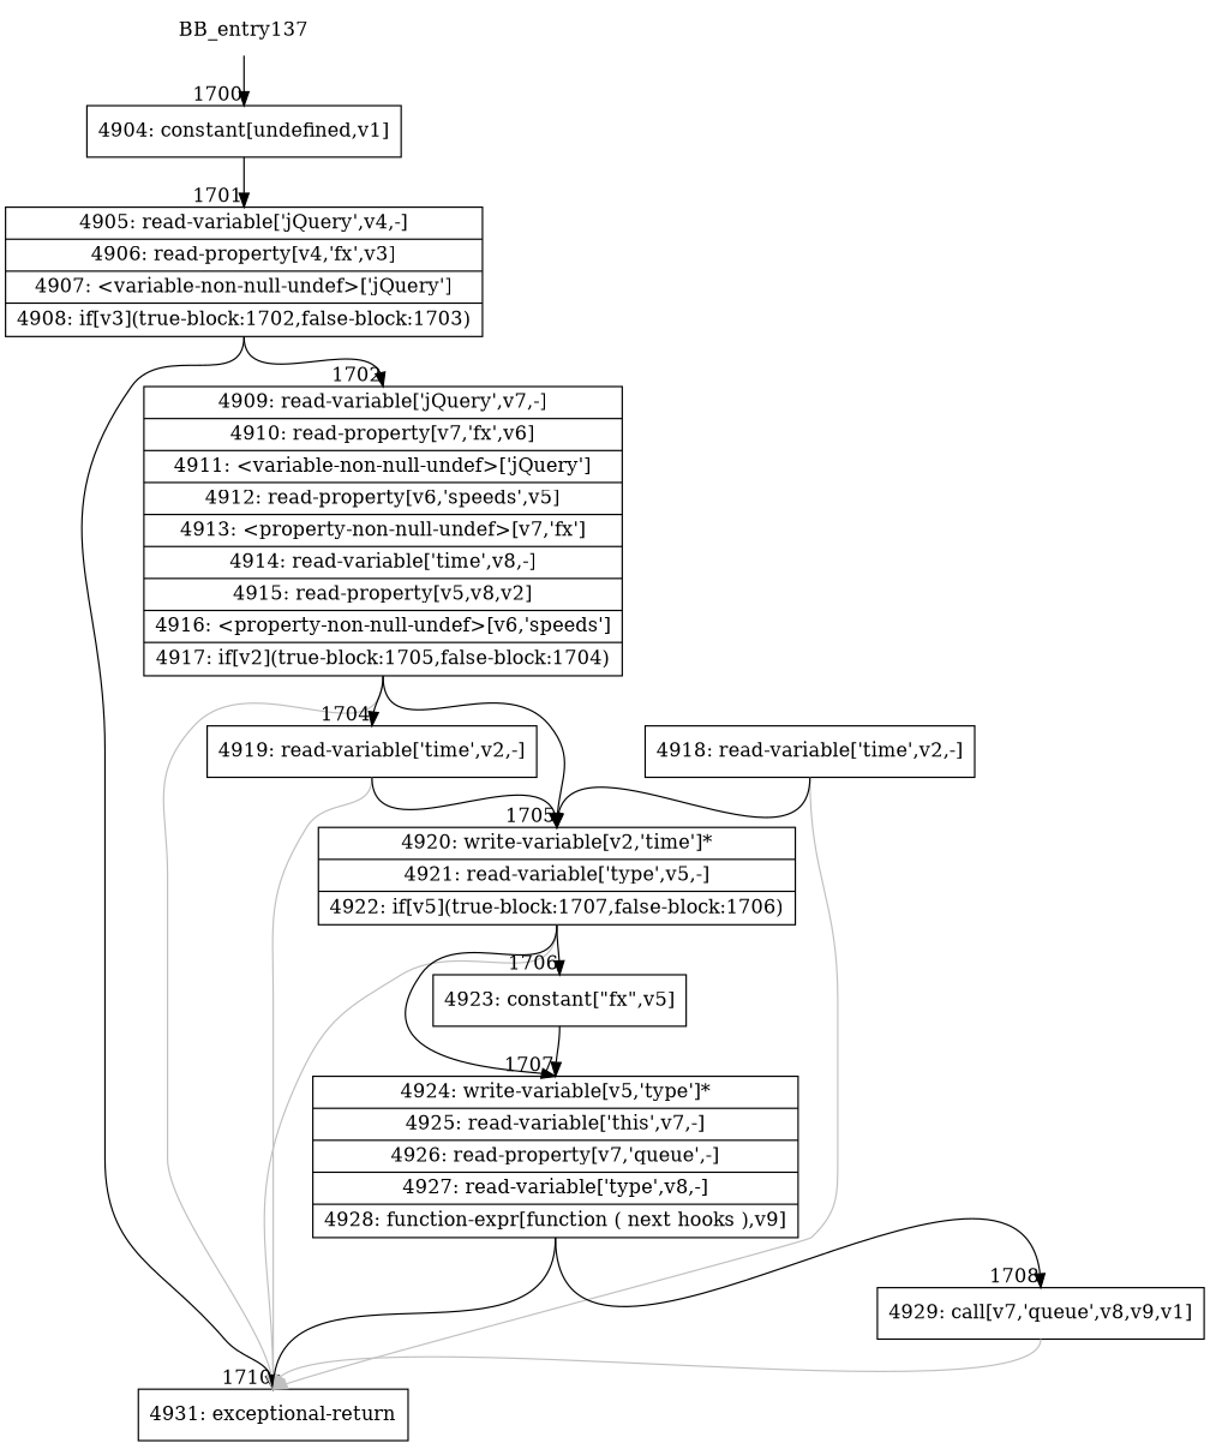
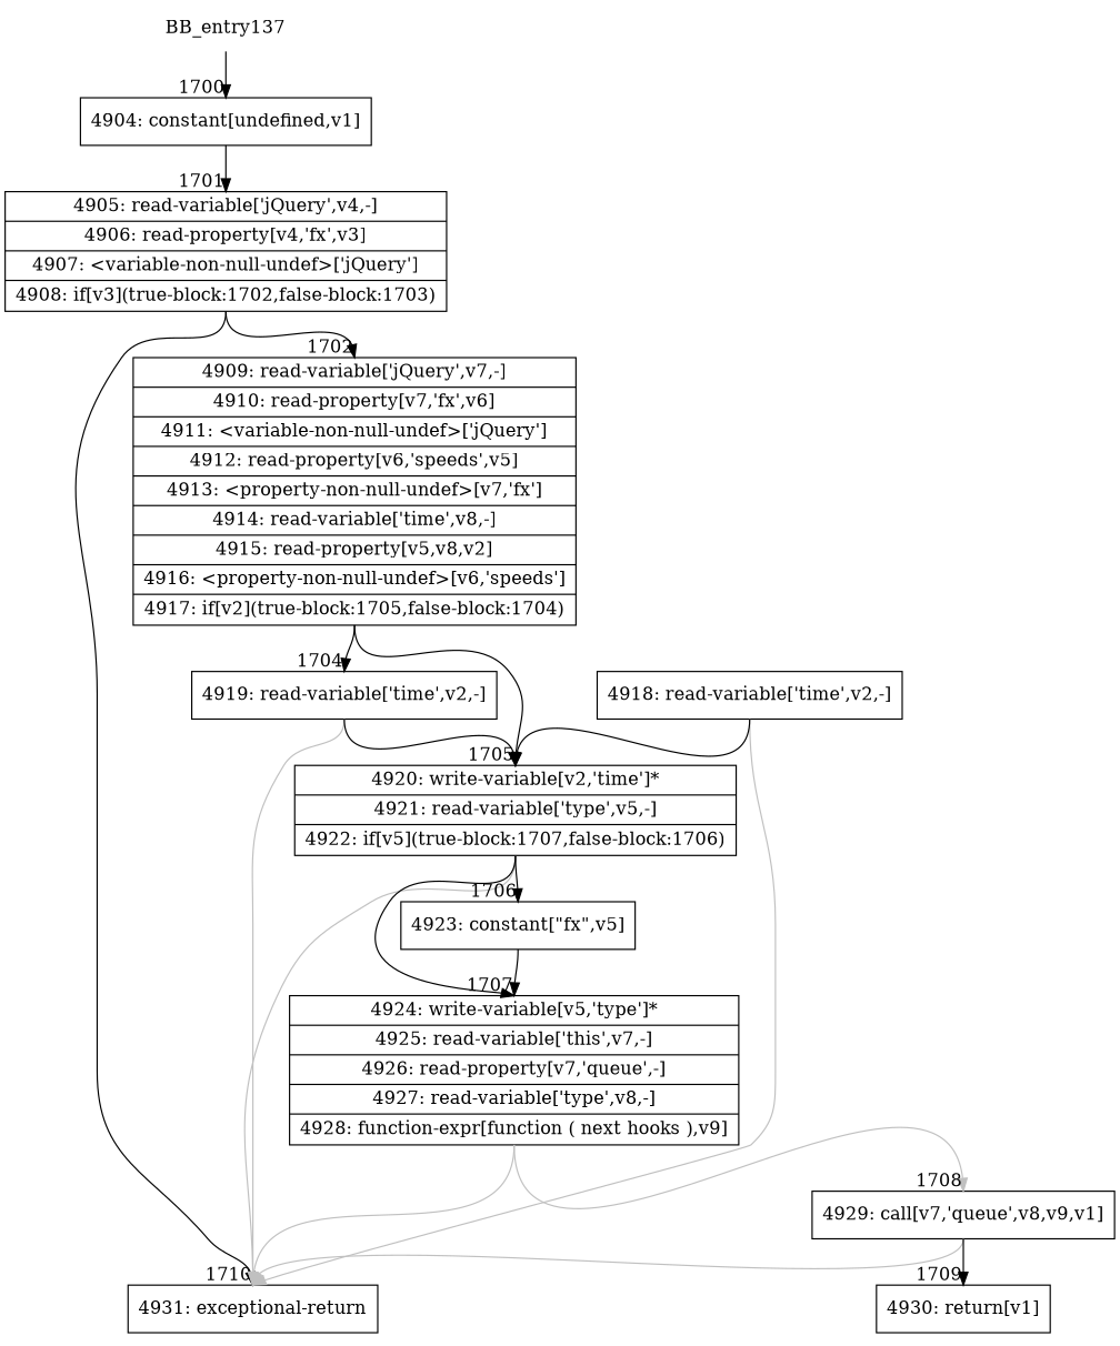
  digraph {
    rankdir=TD
    node [shape=record]
    edge [headport=n tailport=s]
    n1 [label=BB_entry137 shape=none]
    n2 [label="{4904: constant[undefined,v1]}"]
    n3 [label="{4905: read-variable['jQuery',v4,-]|4906: read-property[v4,'fx',v3]|4907: \<variable-non-null-undef\>['jQuery']|4908: if[v3](true-block:1702,false-block:1703)}"]
    n4 [label="{4909: read-variable['jQuery',v7,-]|4910: read-property[v7,'fx',v6]|4911: \<variable-non-null-undef\>['jQuery']|4912: read-property[v6,'speeds',v5]|4913: \<property-non-null-undef\>[v7,'fx']|4914: read-variable['time',v8,-]|4915: read-property[v5,v8,v2]|4916: \<property-non-null-undef\>[v6,'speeds']|4917: if[v2](true-block:1705,false-block:1704)}"]
    n5 [label="{4931: exceptional-return}"]
    n6 [label="{4920: write-variable[v2,'time']*|4921: read-variable['type',v5,-]|4922: if[v5](true-block:1707,false-block:1706)}"]
    n7 [label="{4919: read-variable['time',v2,-]}"]
    n8 [label="{4918: read-variable['time',v2,-]}"]
    n9 [label="{4924: write-variable[v5,'type']*|4925: read-variable['this',v7,-]|4926: read-property[v7,'queue',-]|4927: read-variable['type',v8,-]|4928: function-expr[function ( next hooks ),v9]}"]
    n10 [label="{4923: constant[\"fx\",v5]}"]
    n11 [label="{4929: call[v7,'queue',v8,v9,v1]}"]
+   n12 [label="{4930: return[v1]}"]
    n1 -> n2 [headlabel="    1700"]
    n2 -> n3 [headlabel="      1701"]
    n3 -> n4 [headlabel="      1702"]
    n3 -> n5 [color=black headlabel="      1710"]
-   n4 -> n5 [color=gray]
    n4 -> n6 [headlabel="      1705"]
    n4 -> n7 [headlabel="      1704"]
    n6 -> n5 [color=gray]
    n6 -> n9 [headlabel="      1707"]
    n6 -> n10 [headlabel="      1706"]
    n7 -> n5 [color=gray]
    n7 -> n6
    n8 -> n5 [color=gray]
    n8 -> n6
-   n9 -> n5 [color=black]
-   n9 -> n11 [headlabel="      1708"]
+   n9 -> n5 [color=gray]
+   n9 -> n11 [headlabel="      1708" color=gray]
    n10 -> n9
    n11 -> n5 [color=gray]
+   n11 -> n12 [headlabel="      1709"]
  }
